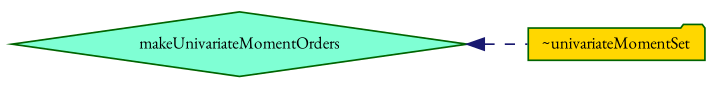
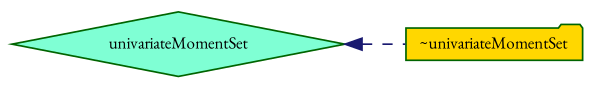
  digraph {
    rankdir=LR
    fontname="EB Garamond"
    node [color=darkgreen fontname="EB Garamond" fontsize=10 style=filled]
-   n1 [fillcolor=aquamarine fontcolor=black height=0.2 label=makeUnivariateMomentOrders shape=diamond width=0.4]
+   n1 [fillcolor=aquamarine fontcolor=black height=0.2 label=univariateMomentSet shape=diamond width=0.4]
    n2 [height=0.2 label="~univariateMomentSet" shape=folder width=0.4 fillcolor=gold]
    n1 -> n2 [color=midnightblue dir=back fontname="EB Garamond" fontsize=10 labelfontname=Helvetica labelfontsize=10 style=dashed]
  }
